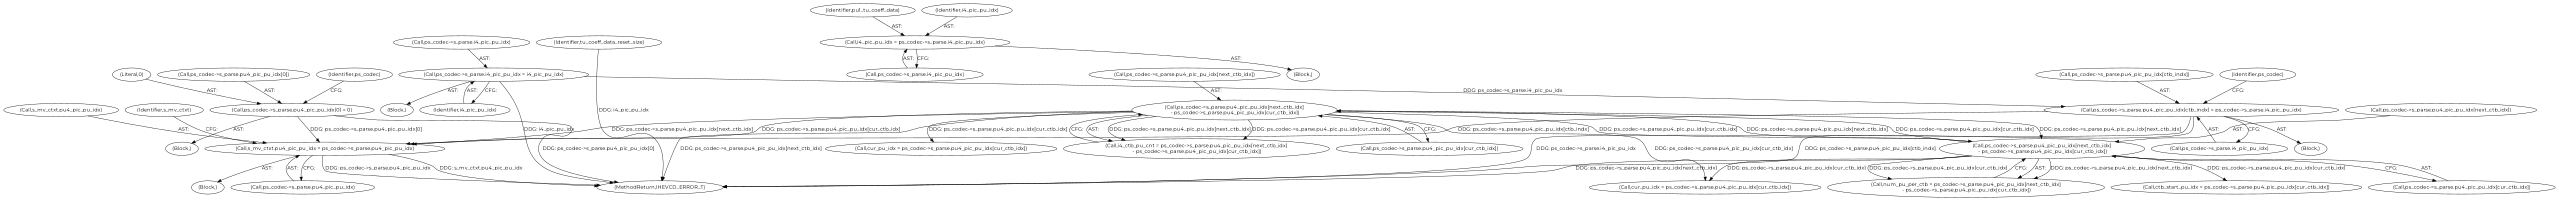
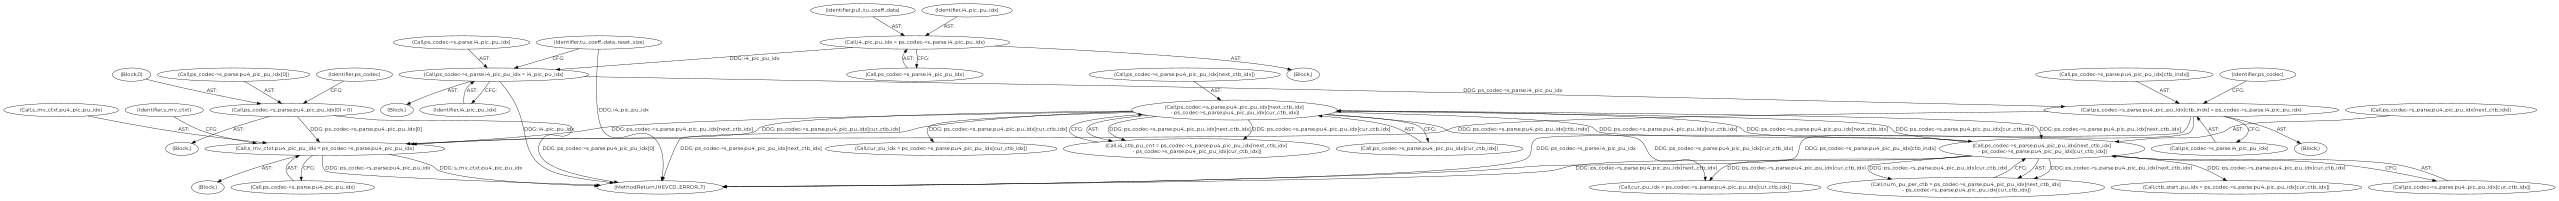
  digraph {
    fontname=Montserrat
    node [fontname=Montserrat]
    edge [fontname=Montserrat]
    n1 [label="(Call,s_mv_ctxt.pu4_pic_pu_idx = ps_codec->s_parse.pu4_pic_pu_idx)"]
    n2 [label="(Call,ps_codec->s_parse.pu4_pic_pu_idx)"]
    n3 [label="(MethodReturn,IHEVCD_ERROR_T)"]
    n4 [label="(Block,)"]
    n5 [label="(Call,ps_codec->s_parse.pu4_pic_pu_idx[0] = 0)"]
    n6 [label="(Block,)"]
-   n7 [label="(Literal,0)"]
+   n7 [label="(Block,0)"]
    n8 [label="(Call,ps_codec->s_parse.pu4_pic_pu_idx[next_ctb_idx]\n - ps_codec->s_parse.pu4_pic_pu_idx[cur_ctb_idx])"]
    n9 [label="(Call,ps_codec->s_parse.pu4_pic_pu_idx[next_ctb_idx]\n - ps_codec->s_parse.pu4_pic_pu_idx[cur_ctb_idx])"]
    n10 [label="(Call,cur_pu_idx = ps_codec->s_parse.pu4_pic_pu_idx[cur_ctb_idx])"]
    n11 [label="(Call,i4_ctb_pu_cnt = ps_codec->s_parse.pu4_pic_pu_idx[next_ctb_idx]\n - ps_codec->s_parse.pu4_pic_pu_idx[cur_ctb_idx])"]
    n12 [label="(Call,ps_codec->s_parse.pu4_pic_pu_idx[cur_ctb_idx])"]
    n13 [label="(Call,cur_pu_idx = ps_codec->s_parse.pu4_pic_pu_idx[cur_ctb_idx])"]
    n14 [label="(Call,ctb_start_pu_idx = ps_codec->s_parse.pu4_pic_pu_idx[cur_ctb_idx])"]
    n15 [label="(Call,ps_codec->s_parse.pu4_pic_pu_idx[cur_ctb_idx])"]
    n16 [label="(Call,num_pu_per_ctb = ps_codec->s_parse.pu4_pic_pu_idx[next_ctb_idx]\n - ps_codec->s_parse.pu4_pic_pu_idx[cur_ctb_idx])"]
    n17 [label="(Call,ps_codec->s_parse.pu4_pic_pu_idx[ctb_indx] = ps_codec->s_parse.i4_pic_pu_idx)"]
    n18 [label="(Block,)"]
    n19 [label="(Call,ps_codec->s_parse.i4_pic_pu_idx)"]
    n20 [label="(Call,ps_codec->s_parse.i4_pic_pu_idx = i4_pic_pu_idx)"]
    n21 [label="(Identifier,i4_pic_pu_idx)"]
    n22 [label="(Block,)"]
    n23 [label="(Call,i4_pic_pu_idx = ps_codec->s_parse.i4_pic_pu_idx)"]
    n24 [label="(Call,ps_codec->s_parse.i4_pic_pu_idx)"]
    n25 [label="(Block,)"]
    n26 [label="(Call,ps_codec->s_parse.i4_pic_pu_idx)"]
    n27 [label="(Call,ps_codec->s_parse.pu4_pic_pu_idx[next_ctb_idx])"]
    n28 [label="(Call,s_mv_ctxt.pu4_pic_pu_idx)"]
    n29 [label="(Identifier,s_mv_ctxt)"]
    n30 [label="(Identifier,pu1_tu_coeff_data)"]
    n31 [label="(Call,ps_codec->s_parse.pu4_pic_pu_idx[0])"]
    n32 [label="(Call,ps_codec->s_parse.pu4_pic_pu_idx[next_ctb_idx])"]
    n33 [label="(Call,ps_codec->s_parse.pu4_pic_pu_idx[ctb_indx])"]
    n34 [label="(Identifier,i4_pic_pu_idx)"]
    n35 [label="(Identifier,ps_codec)"]
    n36 [label="(Identifier,tu_coeff_data_reset_size)"]
    n37 [label="(Identifier,ps_codec)"]
    n1 -> n2 [label="CFG: "]
    n1 -> n3 [label="DDG: ps_codec->s_parse.pu4_pic_pu_idx"]
    n1 -> n3 [label="DDG: s_mv_ctxt.pu4_pic_pu_idx"]
    n1 -> n4 [label="AST: "]
    n2 -> n1 [label="AST: "]
    n5 -> n1 [label="DDG: ps_codec->s_parse.pu4_pic_pu_idx[0]"]
    n5 -> n3 [label="DDG: ps_codec->s_parse.pu4_pic_pu_idx[0]"]
    n5 -> n6 [label="AST: "]
    n7 -> n5 [label="AST: "]
    n8 -> n1 [label="DDG: ps_codec->s_parse.pu4_pic_pu_idx[next_ctb_idx]"]
    n8 -> n1 [label="DDG: ps_codec->s_parse.pu4_pic_pu_idx[cur_ctb_idx]"]
    n8 -> n3 [label="DDG: ps_codec->s_parse.pu4_pic_pu_idx[next_ctb_idx]"]
    n8 -> n9 [label="DDG: ps_codec->s_parse.pu4_pic_pu_idx[next_ctb_idx]"]
    n8 -> n9 [label="DDG: ps_codec->s_parse.pu4_pic_pu_idx[cur_ctb_idx]"]
    n8 -> n10 [label="DDG: ps_codec->s_parse.pu4_pic_pu_idx[cur_ctb_idx]"]
    n8 -> n11 [label="AST: "]
    n8 -> n11 [label="DDG: ps_codec->s_parse.pu4_pic_pu_idx[next_ctb_idx]"]
    n8 -> n11 [label="DDG: ps_codec->s_parse.pu4_pic_pu_idx[cur_ctb_idx]"]
    n8 -> n12 [label="CFG: "]
    n8 -> n13 [label="DDG: ps_codec->s_parse.pu4_pic_pu_idx[cur_ctb_idx]"]
    n9 -> n3 [label="DDG: ps_codec->s_parse.pu4_pic_pu_idx[next_ctb_idx]"]
    n9 -> n8 [label="DDG: ps_codec->s_parse.pu4_pic_pu_idx[next_ctb_idx]"]
    n9 -> n8 [label="DDG: ps_codec->s_parse.pu4_pic_pu_idx[cur_ctb_idx]"]
    n9 -> n13 [label="DDG: ps_codec->s_parse.pu4_pic_pu_idx[cur_ctb_idx]"]
    n9 -> n14 [label="DDG: ps_codec->s_parse.pu4_pic_pu_idx[cur_ctb_idx]"]
    n9 -> n15 [label="CFG: "]
    n9 -> n16 [label="AST: "]
    n9 -> n16 [label="DDG: ps_codec->s_parse.pu4_pic_pu_idx[next_ctb_idx]"]
    n9 -> n16 [label="DDG: ps_codec->s_parse.pu4_pic_pu_idx[cur_ctb_idx]"]
    n11 -> n8 [label="CFG: "]
    n12 -> n8 [label="AST: "]
    n15 -> n9 [label="AST: "]
    n16 -> n9 [label="CFG: "]
    n17 -> n1 [label="DDG: ps_codec->s_parse.pu4_pic_pu_idx[ctb_indx]"]
    n17 -> n3 [label="DDG: ps_codec->s_parse.i4_pic_pu_idx"]
    n17 -> n3 [label="DDG: ps_codec->s_parse.pu4_pic_pu_idx[ctb_indx]"]
    n17 -> n18 [label="AST: "]
    n17 -> n19 [label="CFG: "]
    n19 -> n17 [label="AST: "]
    n20 -> n3 [label="DDG: i4_pic_pu_idx"]
    n20 -> n17 [label="DDG: ps_codec->s_parse.i4_pic_pu_idx"]
    n20 -> n21 [label="CFG: "]
    n20 -> n22 [label="AST: "]
    n21 -> n20 [label="AST: "]
+   n23 -> n20 [label="DDG: i4_pic_pu_idx"]
    n23 -> n24 [label="CFG: "]
    n23 -> n25 [label="AST: "]
    n24 -> n23 [label="AST: "]
    n26 -> n20 [label="AST: "]
    n27 -> n8 [label="AST: "]
    n28 -> n1 [label="AST: "]
    n29 -> n1 [label="CFG: "]
    n30 -> n23 [label="AST: "]
    n31 -> n5 [label="AST: "]
    n32 -> n9 [label="AST: "]
    n33 -> n17 [label="AST: "]
    n34 -> n23 [label="AST: "]
    n35 -> n5 [label="CFG: "]
    n36 -> n3 [label="DDG: i4_pic_pu_idx"]
+   n36 -> n20 [label="CFG: "]
    n37 -> n17 [label="CFG: "]
  }
